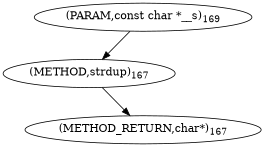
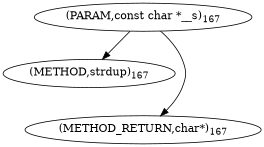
  digraph {
    fontname="DejaVu Serif"
    node [fontname="DejaVu Serif"]
    edge [fontname="DejaVu Serif"]
    n1 [label=<(METHOD,strdup)<SUB>167</SUB>>]
    n2 [label=<(METHOD_RETURN,char*)<SUB>167</SUB>>]
-   n3 [label=<(PARAM,const char *__s)<SUB>169</SUB>>]
-   n1 -> n2
+   n3 [label=<(PARAM,const char *__s)<SUB>167</SUB>>]
+   n3 -> n2
    n3 -> n1
  }
